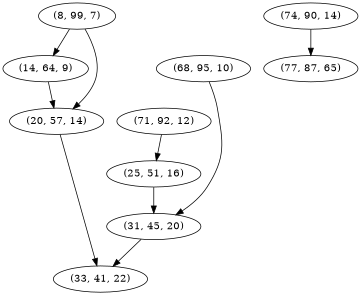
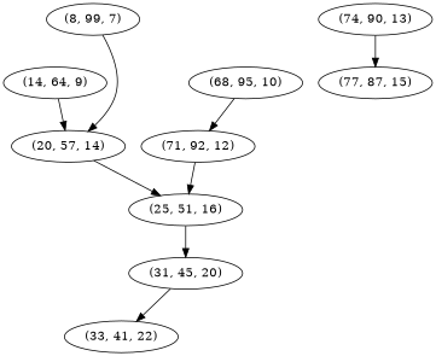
  digraph {
    "(8, 99, 7)"
    "(14, 64, 9)"
    "(20, 57, 14)"
    "(68, 95, 10)"
    "(71, 92, 12)"
    "(25, 51, 16)"
    "(31, 45, 20)"
    "(33, 41, 22)"
-   "(74, 90, 13)" [label="(74, 90, 14)"]
-   "(77, 87, 15)" [label="(77, 87, 65)"]
-   "(8, 99, 7)" -> "(14, 64, 9)"
+   "(74, 90, 13)"
+   "(77, 87, 15)"
    "(8, 99, 7)" -> "(20, 57, 14)"
    "(14, 64, 9)" -> "(20, 57, 14)"
-   "(20, 57, 14)" -> "(33, 41, 22)"
-   "(68, 95, 10)" -> "(31, 45, 20)"
+   "(20, 57, 14)" -> "(25, 51, 16)"
+   "(68, 95, 10)" -> "(71, 92, 12)"
    "(71, 92, 12)" -> "(25, 51, 16)"
    "(25, 51, 16)" -> "(31, 45, 20)"
    "(31, 45, 20)" -> "(33, 41, 22)"
    "(74, 90, 13)" -> "(77, 87, 15)"
  }
